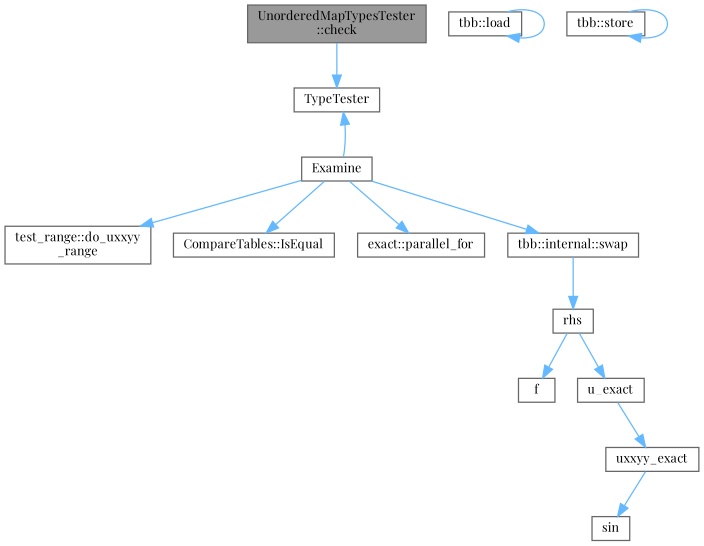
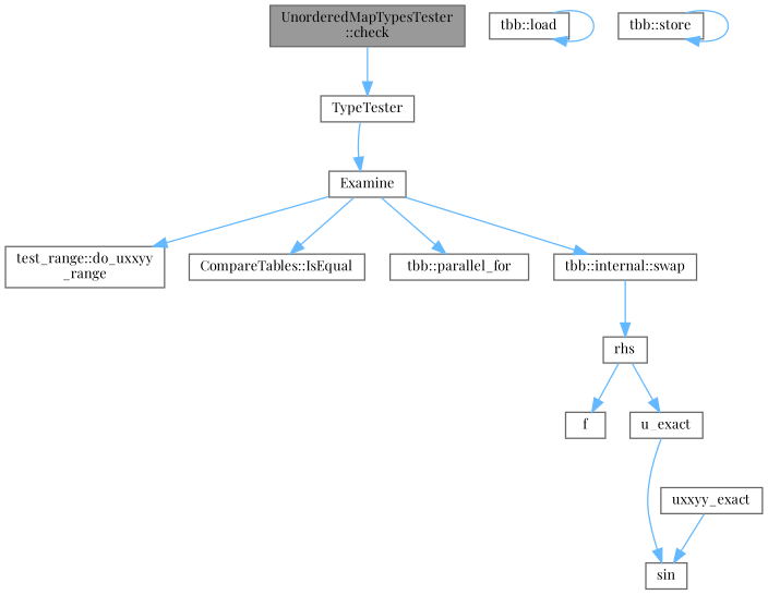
  digraph {
    fontname="Playfair Display"
    rankdir=TB
    node [color=grey40 fillcolor=white fontname="Playfair Display" fontsize=10 shape=box style=filled]
    edge [color=steelblue1 fontname="Playfair Display" fontsize=10 labelfontname=Helvetica labelfontsize=10 style=solid]
    n1 [color=gray40 fillcolor=grey60 fontcolor=black height=0.2 label="UnorderedMapTypesTester\l::check" width=0.4]
    n2 [height=0.2 label=TypeTester width=0.4]
    n3 [height=0.2 label=Examine width=0.4]
    n4 [height=0.2 label="test_range::do_uxxyy\l_range" width=0.4]
    n5 [height=0.2 label="CompareTables::IsEqual" width=0.4]
-   n6 [height=0.2 label="exact::parallel_for" width=0.4]
+   n6 [height=0.2 label="tbb::parallel_for" width=0.4]
    n7 [height=0.2 label="tbb::internal::swap" width=0.4]
    n8 [height=0.2 label=rhs width=0.4]
    n9 [height=0.2 label="tbb::load" width=0.4]
    n10 [height=0.2 label=f width=0.4]
    n11 [height=0.2 label=u_exact width=0.4]
    n12 [height=0.2 label="tbb::store" width=0.4]
    n13 [height=0.2 label=sin width=0.4]
    n14 [height=0.2 label=uxxyy_exact width=0.4]
    n1 -> n2
-   n3 -> n2
+   n2 -> n3
    n3 -> n4
    n3 -> n5
    n3 -> n6
    n3 -> n7
    n7 -> n8
    n8 -> n10
    n8 -> n11
    n9 -> n9
-   n11 -> n14
+   n11 -> n13
    n12 -> n12
    n14 -> n13
  }
